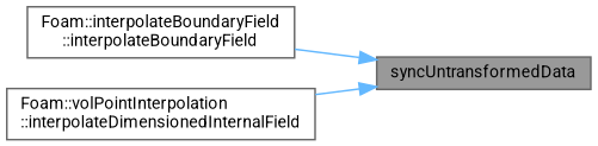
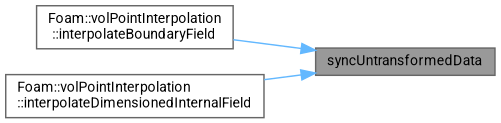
  digraph {
    rankdir=RL
    fontname=Roboto
    node [color=grey40 fillcolor=white fontname=Roboto fontsize=10 shape=box style=filled]
    edge [color=steelblue1 dir=back fontname=Roboto fontsize=10 labelfontname=Helvetica labelfontsize=10 style=solid]
    n1 [color=gray40 fillcolor=grey60 fontcolor=black height=0.2 label=syncUntransformedData width=0.4]
-   n2 [height=0.2 label="Foam::interpolateBoundaryField\l::interpolateBoundaryField" width=0.4]
+   n2 [height=0.2 label="Foam::volPointInterpolation\l::interpolateBoundaryField" width=0.4]
    n3 [height=0.2 label="Foam::volPointInterpolation\l::interpolateDimensionedInternalField" width=0.4]
    n1 -> n2
    n1 -> n3
  }
